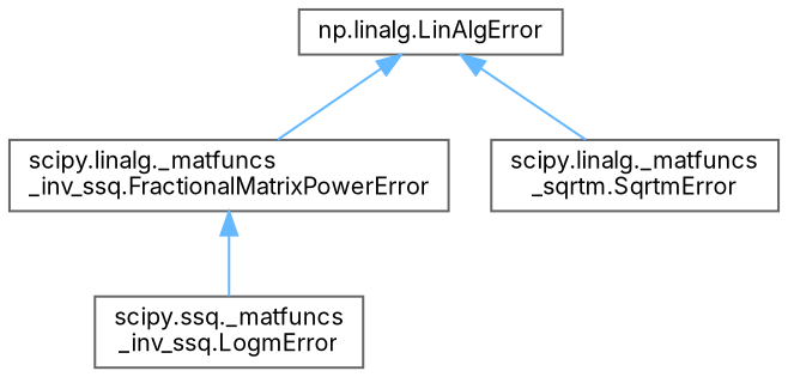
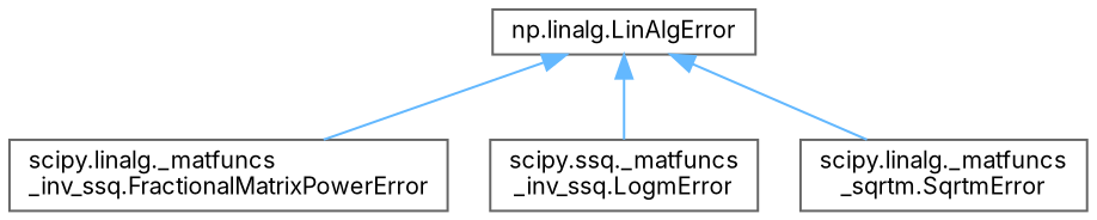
  digraph {
    fontname=Inter
    rankdir=TB
    node [color=grey40 fillcolor=white fontname=Inter fontsize=10 shape=box style=filled]
    edge [color=steelblue1 dir=back fontname=Inter fontsize=10 labelfontname=Helvetica labelfontsize=10 style=solid]
    n1 [height=0.2 label="np.linalg.LinAlgError" width=0.4]
    n2 [height=0.2 label="scipy.linalg._matfuncs\l_inv_ssq.FractionalMatrixPowerError" width=0.4]
    n3 [height=0.2 label="scipy.ssq._matfuncs\l_inv_ssq.LogmError" width=0.4]
    n4 [height=0.2 label="scipy.linalg._matfuncs\l_sqrtm.SqrtmError" width=0.4]
    n1 -> n2
-   n2 -> n3
+   n1 -> n3
    n1 -> n4
  }
